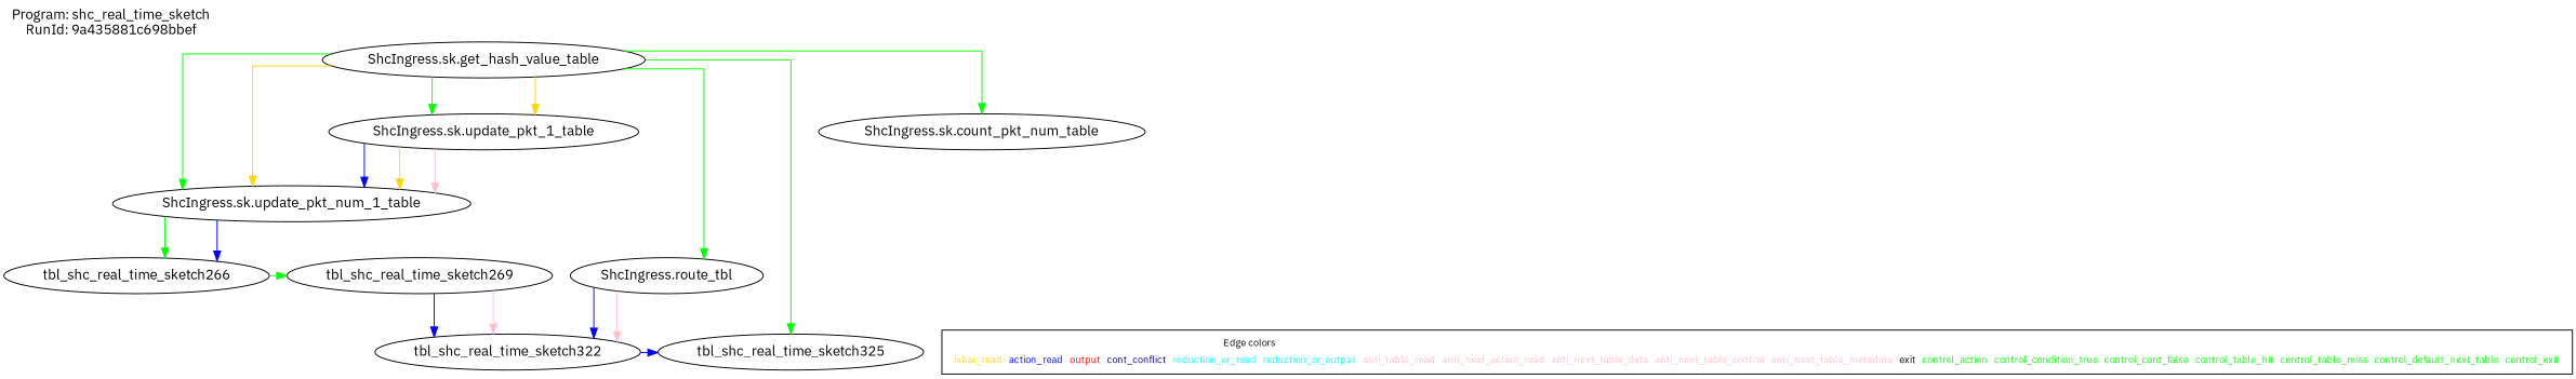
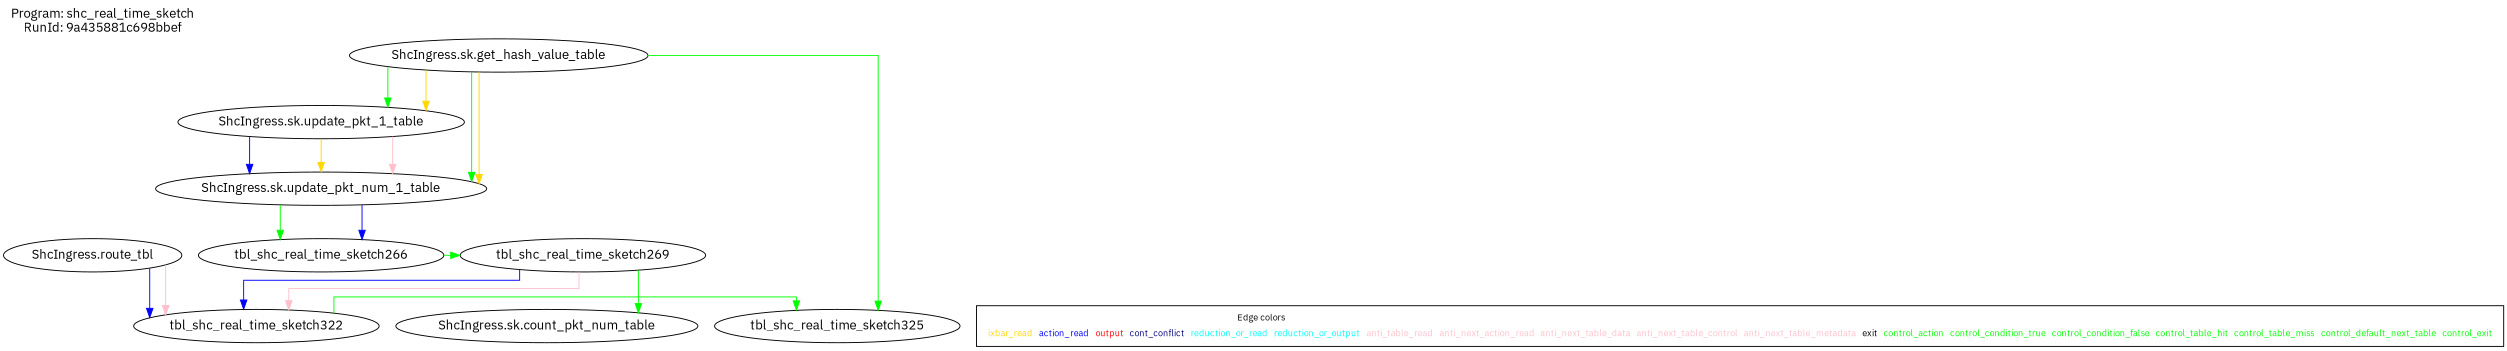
  digraph {
    fontname="IBM Plex Sans"
    label="Program: shc_real_time_sketch\nRunId: 9a435881c698bbef\n"
    labeljust=l
    labelloc=t
    rankdir=TB
    splines=ortho
    node [fontname="IBM Plex Sans"]
    edge [color=green fontname="IBM Plex Sans"]
    "ShcIngress.sk.update_pkt_1_table"
    "ShcIngress.sk.update_pkt_num_1_table"
    tbl_shc_real_time_sketch322
    tbl_shc_real_time_sketch325
    tbl_shc_real_time_sketch266
    tbl_shc_real_time_sketch269
-   n7 [fontsize=10 label=<<table border="0" cellborder="0"><tr><td colspan="8">Edge colors</td></tr><tr><td><font color="gold">ixbar_read</font></td><td><font color="blue">action_read</font></td><td><font color="red">output</font></td><td><font color="navy">cont_conflict</font></td><td><font color="cyan">reduction_or_read</font></td><td><font color="cyan">reduction_or_output</font></td><td><font color="pink">anti_table_read</font></td><td><font color="pink">anti_next_action_read</font></td><td><font color="pink">anti_next_table_data</font></td><td><font color="pink">anti_next_table_control</font></td><td><font color="pink">anti_next_table_metadata</font></td><td><font color="black">exit</font></td><td><font color="green">control_action</font></td><td><font color="green">control_condition_true</font></td><td><font color="green">control_cont_false</font></td><td><font color="green">control_table_hit</font></td><td><font color="green">control_table_miss</font></td><td><font color="green">control_default_next_table</font></td><td><font color="green">control_exit</font></td></tr></table>> shape=record]
+   n7 [fontsize=10 label=<<table border="0" cellborder="0"><tr><td colspan="8">Edge colors</td></tr><tr><td><font color="gold">ixbar_read</font></td><td><font color="blue">action_read</font></td><td><font color="red">output</font></td><td><font color="navy">cont_conflict</font></td><td><font color="cyan">reduction_or_read</font></td><td><font color="cyan">reduction_or_output</font></td><td><font color="pink">anti_table_read</font></td><td><font color="pink">anti_next_action_read</font></td><td><font color="pink">anti_next_table_data</font></td><td><font color="pink">anti_next_table_control</font></td><td><font color="pink">anti_next_table_metadata</font></td><td><font color="black">exit</font></td><td><font color="green">control_action</font></td><td><font color="green">control_condition_true</font></td><td><font color="green">control_condition_false</font></td><td><font color="green">control_table_hit</font></td><td><font color="green">control_table_miss</font></td><td><font color="green">control_default_next_table</font></td><td><font color="green">control_exit</font></td></tr></table>> shape=record]
    "ShcIngress.sk.get_hash_value_table"
    "ShcIngress.route_tbl"
    "ShcIngress.sk.count_pkt_num_table"
    subgraph sub_1 {
      rank=same
      "ShcIngress.sk.update_pkt_1_table"
    }
    subgraph sub_2 {
      rank=same
      "ShcIngress.sk.update_pkt_num_1_table"
    }
    subgraph sub_3 {
      rank=same
      tbl_shc_real_time_sketch322
      tbl_shc_real_time_sketch325
    }
    subgraph sub_4 {
      rank=same
      tbl_shc_real_time_sketch266
      tbl_shc_real_time_sketch269
    }
    subgraph sub_5 {
      rank=max
      subgraph cluster_6 {
        rank=max
        n7
      }
    }
    "ShcIngress.sk.update_pkt_1_table" -> "ShcIngress.sk.update_pkt_num_1_table" [color=blue]
    "ShcIngress.sk.update_pkt_1_table" -> "ShcIngress.sk.update_pkt_num_1_table" [color=gold]
    "ShcIngress.sk.update_pkt_1_table" -> "ShcIngress.sk.update_pkt_num_1_table" [color=pink]
    "ShcIngress.sk.update_pkt_num_1_table" -> tbl_shc_real_time_sketch266
    "ShcIngress.sk.update_pkt_num_1_table" -> tbl_shc_real_time_sketch266 [color=blue]
-   tbl_shc_real_time_sketch322 -> tbl_shc_real_time_sketch325 [color=blue]
+   tbl_shc_real_time_sketch322 -> tbl_shc_real_time_sketch325
    tbl_shc_real_time_sketch266 -> tbl_shc_real_time_sketch269
    tbl_shc_real_time_sketch269 -> tbl_shc_real_time_sketch322 [color=blue]
    tbl_shc_real_time_sketch269 -> tbl_shc_real_time_sketch322 [color=pink]
    "ShcIngress.sk.get_hash_value_table" -> "ShcIngress.sk.update_pkt_1_table"
    "ShcIngress.sk.get_hash_value_table" -> "ShcIngress.sk.update_pkt_1_table" [color=gold]
    "ShcIngress.sk.get_hash_value_table" -> "ShcIngress.sk.update_pkt_num_1_table"
    "ShcIngress.sk.get_hash_value_table" -> "ShcIngress.sk.update_pkt_num_1_table" [color=gold]
    "ShcIngress.sk.get_hash_value_table" -> tbl_shc_real_time_sketch325
-   "ShcIngress.sk.get_hash_value_table" -> "ShcIngress.route_tbl"
-   "ShcIngress.sk.get_hash_value_table" -> "ShcIngress.sk.count_pkt_num_table"
+   tbl_shc_real_time_sketch269 -> "ShcIngress.sk.count_pkt_num_table"
    "ShcIngress.route_tbl" -> tbl_shc_real_time_sketch322 [color=blue]
    "ShcIngress.route_tbl" -> tbl_shc_real_time_sketch322 [color=pink]
  }
